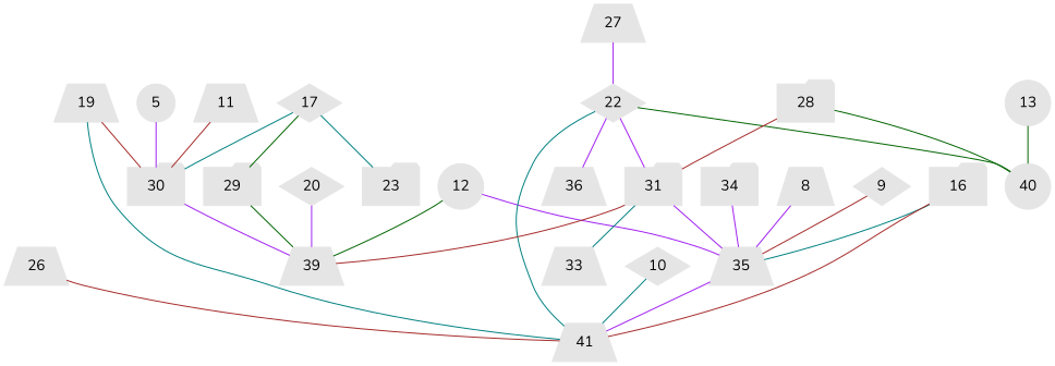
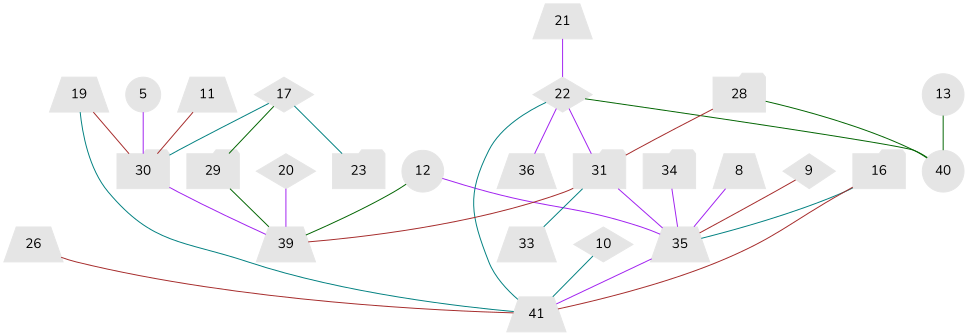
  graph {
    fontname=Nunito
    node [color=gray90 fontname=Nunito shape=trapezium style=filled]
    edge [color=purple fontname=Nunito weight=1.0]
    5 [shape=circle]
    30 [shape=folder]
    39
    8
    35
    41
    9 [shape=diamond]
    10 [shape=diamond]
    11
    12 [shape=circle]
    13 [shape=circle]
    n12 [label=40 shape=circle]
    16 [shape=folder]
    17 [shape=diamond]
    23 [shape=folder]
    29 [shape=folder]
    19
    20 [shape=diamond]
    22 [shape=diamond]
-   21 [label=27]
+   21
    31 [shape=folder]
    36
    33
    26
    28 [shape=folder]
    34 [shape=folder]
    5 -- 30
    30 -- 39
    8 -- 35
    35 -- 41
    9 -- 35 [color=brown]
    10 -- 41 [color=teal]
    11 -- 30 [color=brown]
    12 -- 39 [color=darkgreen]
    12 -- 35
    13 -- n12 [color=darkgreen]
    16 -- 35 [color=teal]
    16 -- 41 [color=brown]
    17 -- 30 [color=teal]
    17 -- 23 [color=teal]
    17 -- 29 [color=darkgreen]
    29 -- 39 [color=darkgreen]
    19 -- 30 [color=brown]
    19 -- 41 [color=teal]
    20 -- 39
    22 -- 41 [color=teal]
    22 -- n12 [color=darkgreen]
    22 -- 31
    22 -- 36
    21 -- 22
    31 -- 39 [color=brown]
    31 -- 35
    31 -- 33 [color=teal]
    26 -- 41 [color=brown]
    28 -- n12 [color=darkgreen]
    28 -- 31 [color=brown]
    34 -- 35
  }
